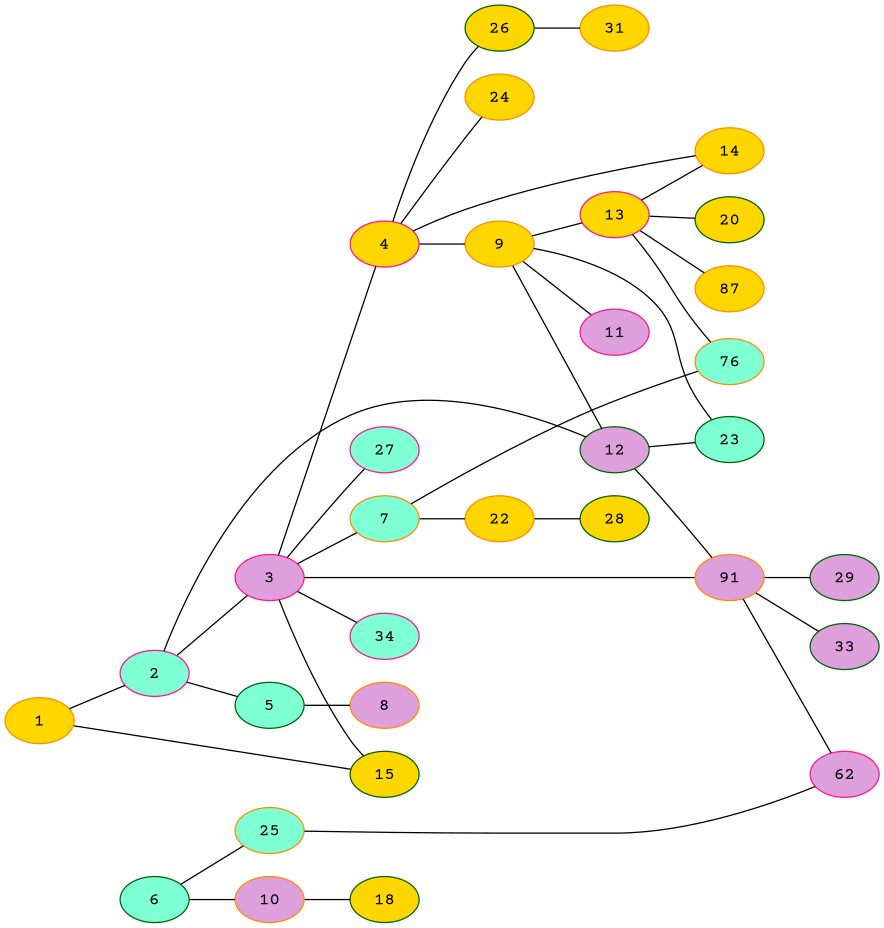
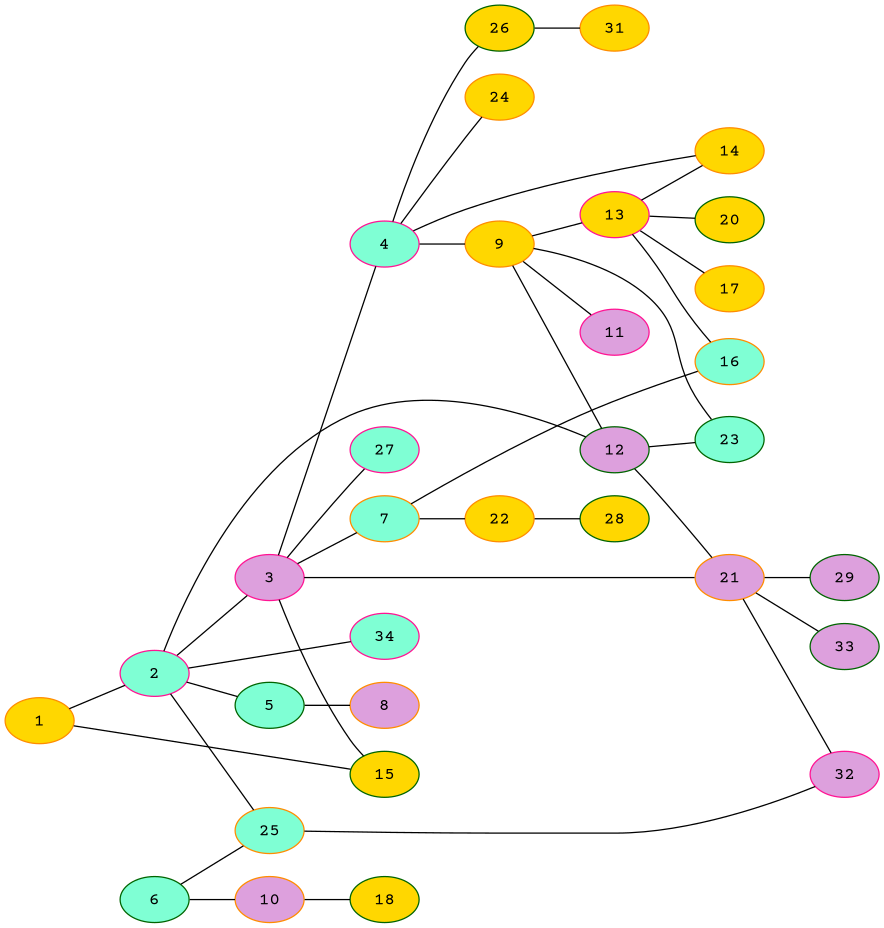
  graph {
    fontname="Courier Prime"
    rankdir=LR
    node [color=darkorange fillcolor=gold fontname="Courier Prime" style=filled]
    edge [fontname="Courier Prime" weight=1.0]
    2 [color=deeppink fillcolor=aquamarine]
    1
    15 [color=darkgreen]
    3 [color=deeppink fillcolor=plum]
    5 [color=darkgreen fillcolor=aquamarine]
    12 [color=darkgreen fillcolor=plum]
    25 [fillcolor=aquamarine]
-   4 [color=deeppink]
+   4 [color=deeppink fillcolor=aquamarine]
    7 [fillcolor=aquamarine]
-   21 [fillcolor=plum label=91]
+   21 [fillcolor=plum]
    27 [color=deeppink fillcolor=aquamarine]
    34 [color=deeppink fillcolor=aquamarine]
    8 [fillcolor=plum]
    23 [color=darkgreen fillcolor=aquamarine]
-   32 [color=deeppink fillcolor=plum label=62]
+   32 [color=deeppink fillcolor=plum]
    9
    14
    24
    26 [color=darkgreen]
-   16 [fillcolor=aquamarine label=76]
+   16 [fillcolor=aquamarine]
    22
    29 [color=darkgreen fillcolor=plum]
    33 [color=darkgreen fillcolor=plum]
    11 [color=deeppink fillcolor=plum]
    13 [color=deeppink]
    31
    6 [color=darkgreen fillcolor=aquamarine]
    10 [fillcolor=plum]
    18 [color=darkgreen]
    28 [color=darkgreen]
-   17 [label=87]
+   17
    20 [color=darkgreen]
    2 -- 3
    2 -- 5
    2 -- 12
+   2 -- 25
    1 -- 2
    1 -- 15
    3 -- 15
    3 -- 4
    3 -- 7
    3 -- 21
    3 -- 27
-   3 -- 34
+   2 -- 34
    5 -- 8 [weight=2.0]
    12 -- 21
    12 -- 23
    25 -- 32
    4 -- 9 [weight=3.0]
    4 -- 14
    4 -- 24
    4 -- 26
    7 -- 16
    7 -- 22
    21 -- 32
    21 -- 29 [weight=2.0]
    21 -- 33
    9 -- 12
    9 -- 23
    9 -- 11
    9 -- 13
    26 -- 31
    22 -- 28
    13 -- 14
    13 -- 16
    13 -- 17
    13 -- 20
    6 -- 25
    6 -- 10 [weight=2.0]
    10 -- 18
  }
